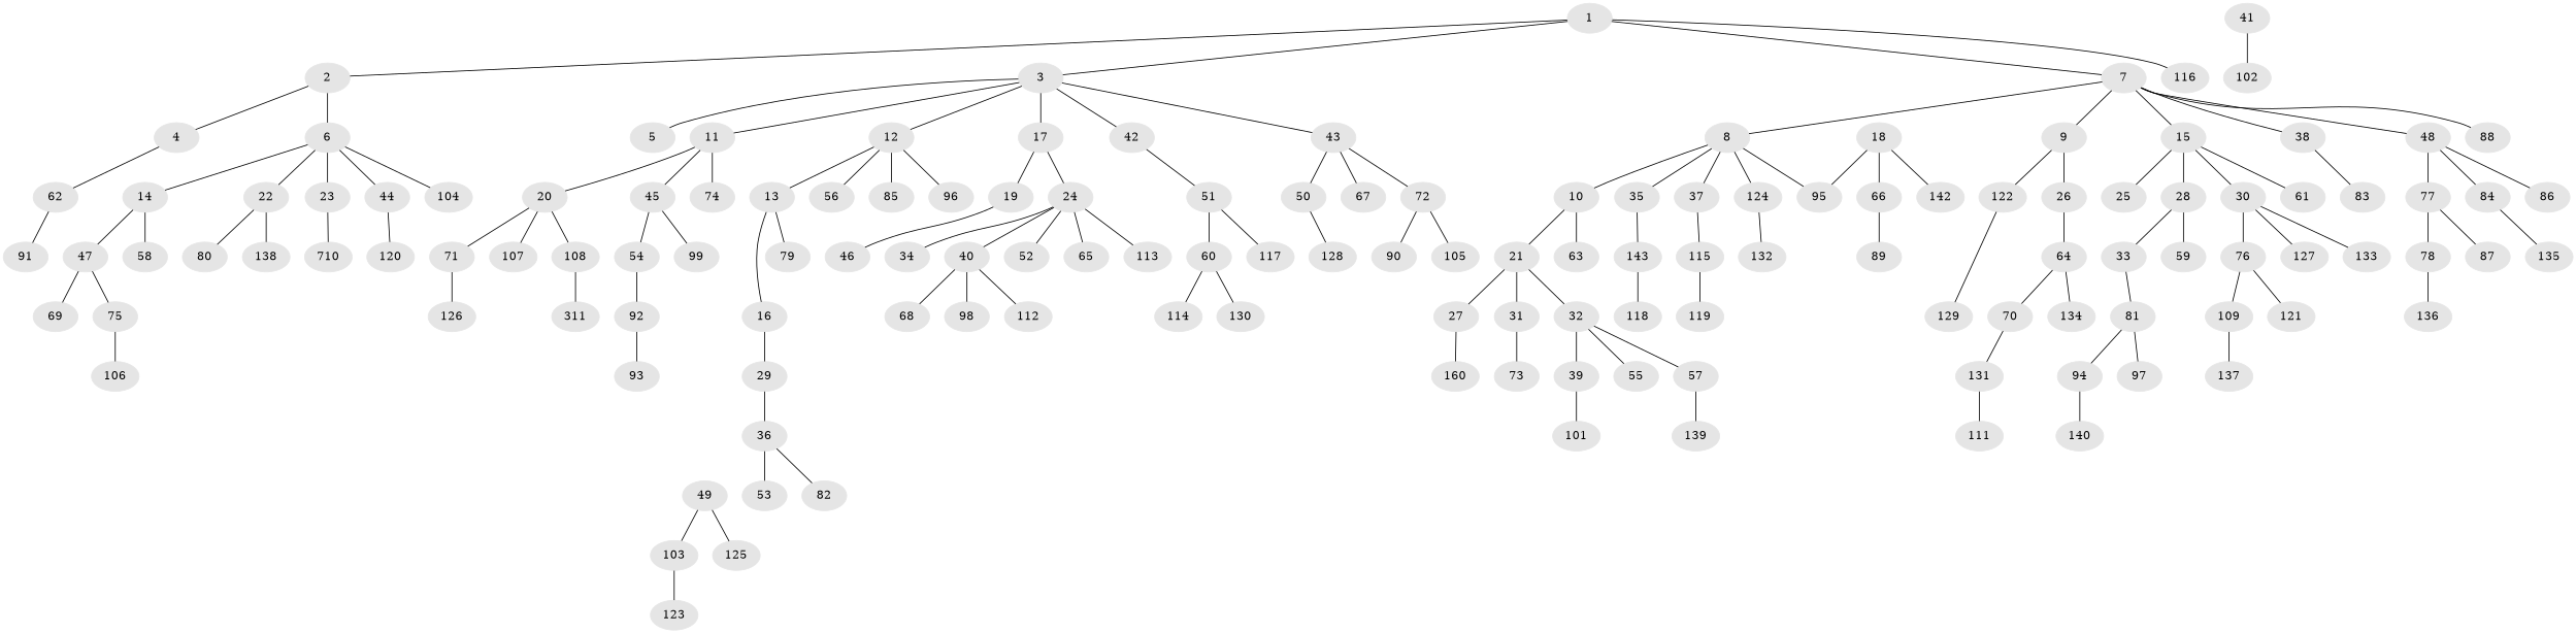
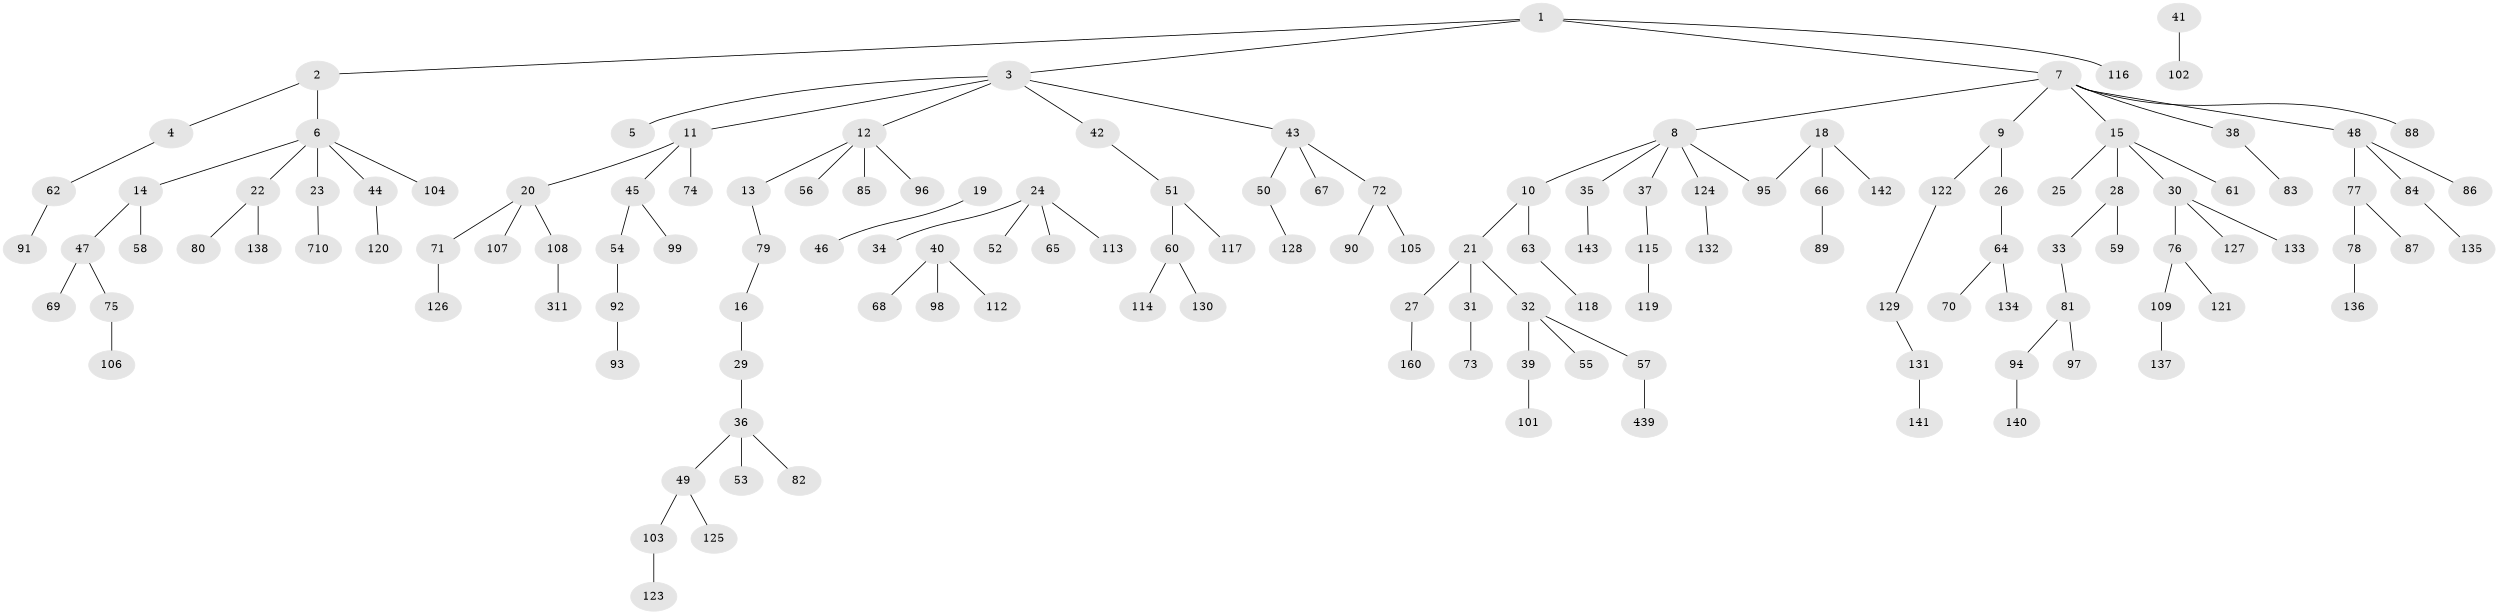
  graph {
    node [color=gray90 style=filled]
    1
    2
    3
    7
    116
    4
    6
    5
    11
    12
-   17
    42
    43
    8
    9
    15
    38
    48
    88
    62
    14
    22
    23
    44
    104
    20
    45
    74
    13
    56
    85
    96
    19
    24
    51
    50
    67
    72
    91
    47
    58
    80
    138
    n44 [label=710]
    120
    10
    35
    37
    124
    95
    26
    122
    25
    28
    30
    61
    83
    77
    84
    86
    21
    63
    18
    66
    142
    143
    115
    132
    64
    129
    27
    31
    32
    118
    71
    107
    108
    54
    99
    16
    79
    29
    69
    75
    33
    59
    76
    127
    133
    36
    46
    34
    40
    52
    65
    113
    89
    126
    n99 [label=311]
    n100 [label=160]
    73
    39
    55
    57
    68
    98
    112
    41
    102
    70
    134
    81
    49
    53
    82
    109
    121
    101
-   139
+   139 [label=439]
    94
    97
    103
    125
    119
    60
    117
    128
    90
    105
    92
    106
    78
    87
    135
    123
    114
    130
    93
    131
-   141 [label=111]
+   141
    137
    136
    140
    1 -- 2
    1 -- 3
    1 -- 7
    1 -- 116
    2 -- 4
    2 -- 6
    3 -- 5
    3 -- 11
    3 -- 12
-   3 -- 17
    3 -- 42
    3 -- 43
    7 -- 8
    7 -- 9
    7 -- 15
    7 -- 38
    7 -- 48
    7 -- 88
    4 -- 62
    6 -- 14
    6 -- 22
    6 -- 23
    6 -- 44
    6 -- 104
    11 -- 20
    11 -- 45
    11 -- 74
    12 -- 13
    12 -- 56
    12 -- 85
    12 -- 96
-   17 -- 19
-   17 -- 24
    42 -- 51
    43 -- 50
    43 -- 67
    43 -- 72
    8 -- 10
    8 -- 35
    8 -- 37
    8 -- 124
    8 -- 95
    9 -- 26
    9 -- 122
    15 -- 25
    15 -- 28
    15 -- 30
    15 -- 61
    38 -- 83
    48 -- 77
    48 -- 84
    48 -- 86
    62 -- 91
    14 -- 47
    14 -- 58
    22 -- 80
    22 -- 138
    23 -- n44
    44 -- 120
    20 -- 71
    20 -- 107
    20 -- 108
    45 -- 54
    45 -- 99
-   13 -- 16
+   79 -- 16
    13 -- 79
    19 -- 46
    24 -- 34
-   24 -- 40
    24 -- 52
    24 -- 65
    24 -- 113
    51 -- 60
    51 -- 117
    50 -- 128
    72 -- 90
    72 -- 105
    47 -- 69
    47 -- 75
    10 -- 21
    10 -- 63
    35 -- 143
    37 -- 115
    124 -- 132
    26 -- 64
    122 -- 129
    28 -- 33
    28 -- 59
    30 -- 76
    30 -- 127
    30 -- 133
    77 -- 78
    77 -- 87
    84 -- 135
    21 -- 27
    21 -- 31
    21 -- 32
-   143 -- 118
+   63 -- 118
    18 -- 95
    18 -- 66
    18 -- 142
    66 -- 89
    115 -- 119
    64 -- 70
    64 -- 134
    27 -- n100
    31 -- 73
    32 -- 39
    32 -- 55
    32 -- 57
    71 -- 126
    108 -- n99
    54 -- 92
    16 -- 29
    29 -- 36
    75 -- 106
    33 -- 81
    76 -- 109
    76 -- 121
+   36 -- 49
    36 -- 53
    36 -- 82
    40 -- 68
    40 -- 98
    40 -- 112
    39 -- 101
    57 -- 139
    41 -- 102
-   70 -- 131
+   129 -- 131
    81 -- 94
    81 -- 97
    49 -- 103
    49 -- 125
    109 -- 137
    94 -- 140
    103 -- 123
    60 -- 114
    60 -- 130
    92 -- 93
    78 -- 136
    131 -- 141
  }
